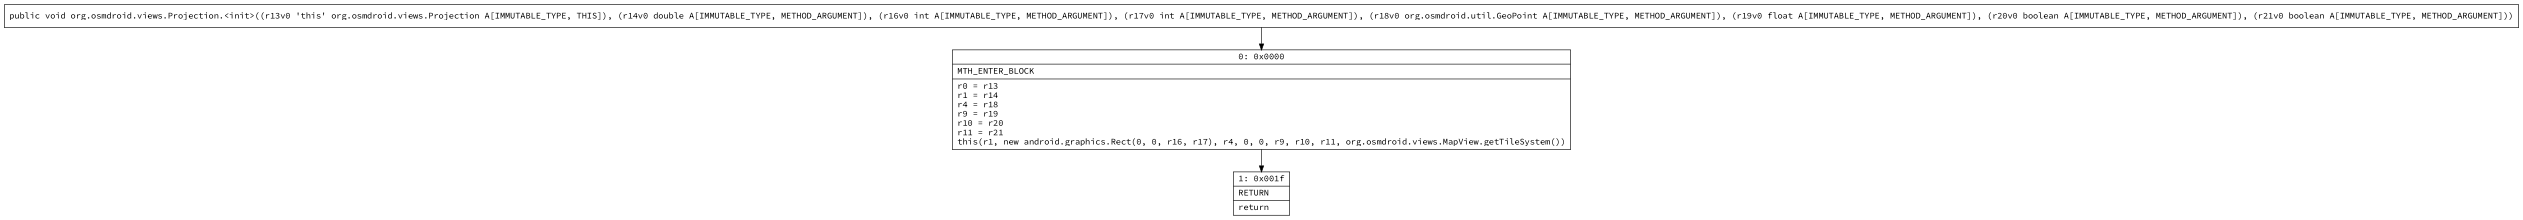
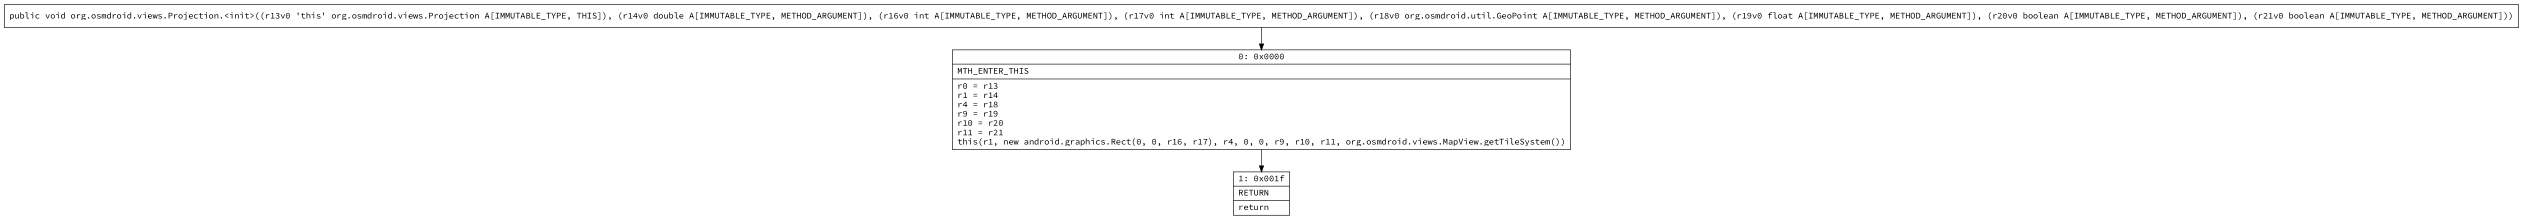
  digraph {
    fontname="Source Code Pro"
    node [shape=record fontname="Source Code Pro"]
    edge [fontname="Source Code Pro"]
-   n1 [label="{0\:\ 0x0000|MTH_ENTER_BLOCK\l|r0 = r13\lr1 = r14\lr4 = r18\lr9 = r19\lr10 = r20\lr11 = r21\lthis(r1, new android.graphics.Rect(0, 0, r16, r17), r4, 0, 0, r9, r10, r11, org.osmdroid.views.MapView.getTileSystem())\l}"]
+   n1 [label="{0\:\ 0x0000|MTH_ENTER_THIS\l|r0 = r13\lr1 = r14\lr4 = r18\lr9 = r19\lr10 = r20\lr11 = r21\lthis(r1, new android.graphics.Rect(0, 0, r16, r17), r4, 0, 0, r9, r10, r11, org.osmdroid.views.MapView.getTileSystem())\l}"]
    n2 [label="{1\:\ 0x001f|RETURN\l|return\l}"]
    n3 [label="{public void org.osmdroid.views.Projection.\<init\>((r13v0 'this' org.osmdroid.views.Projection A[IMMUTABLE_TYPE, THIS]), (r14v0 double A[IMMUTABLE_TYPE, METHOD_ARGUMENT]), (r16v0 int A[IMMUTABLE_TYPE, METHOD_ARGUMENT]), (r17v0 int A[IMMUTABLE_TYPE, METHOD_ARGUMENT]), (r18v0 org.osmdroid.util.GeoPoint A[IMMUTABLE_TYPE, METHOD_ARGUMENT]), (r19v0 float A[IMMUTABLE_TYPE, METHOD_ARGUMENT]), (r20v0 boolean A[IMMUTABLE_TYPE, METHOD_ARGUMENT]), (r21v0 boolean A[IMMUTABLE_TYPE, METHOD_ARGUMENT])) }"]
    n1 -> n2
    n3 -> n1
  }
